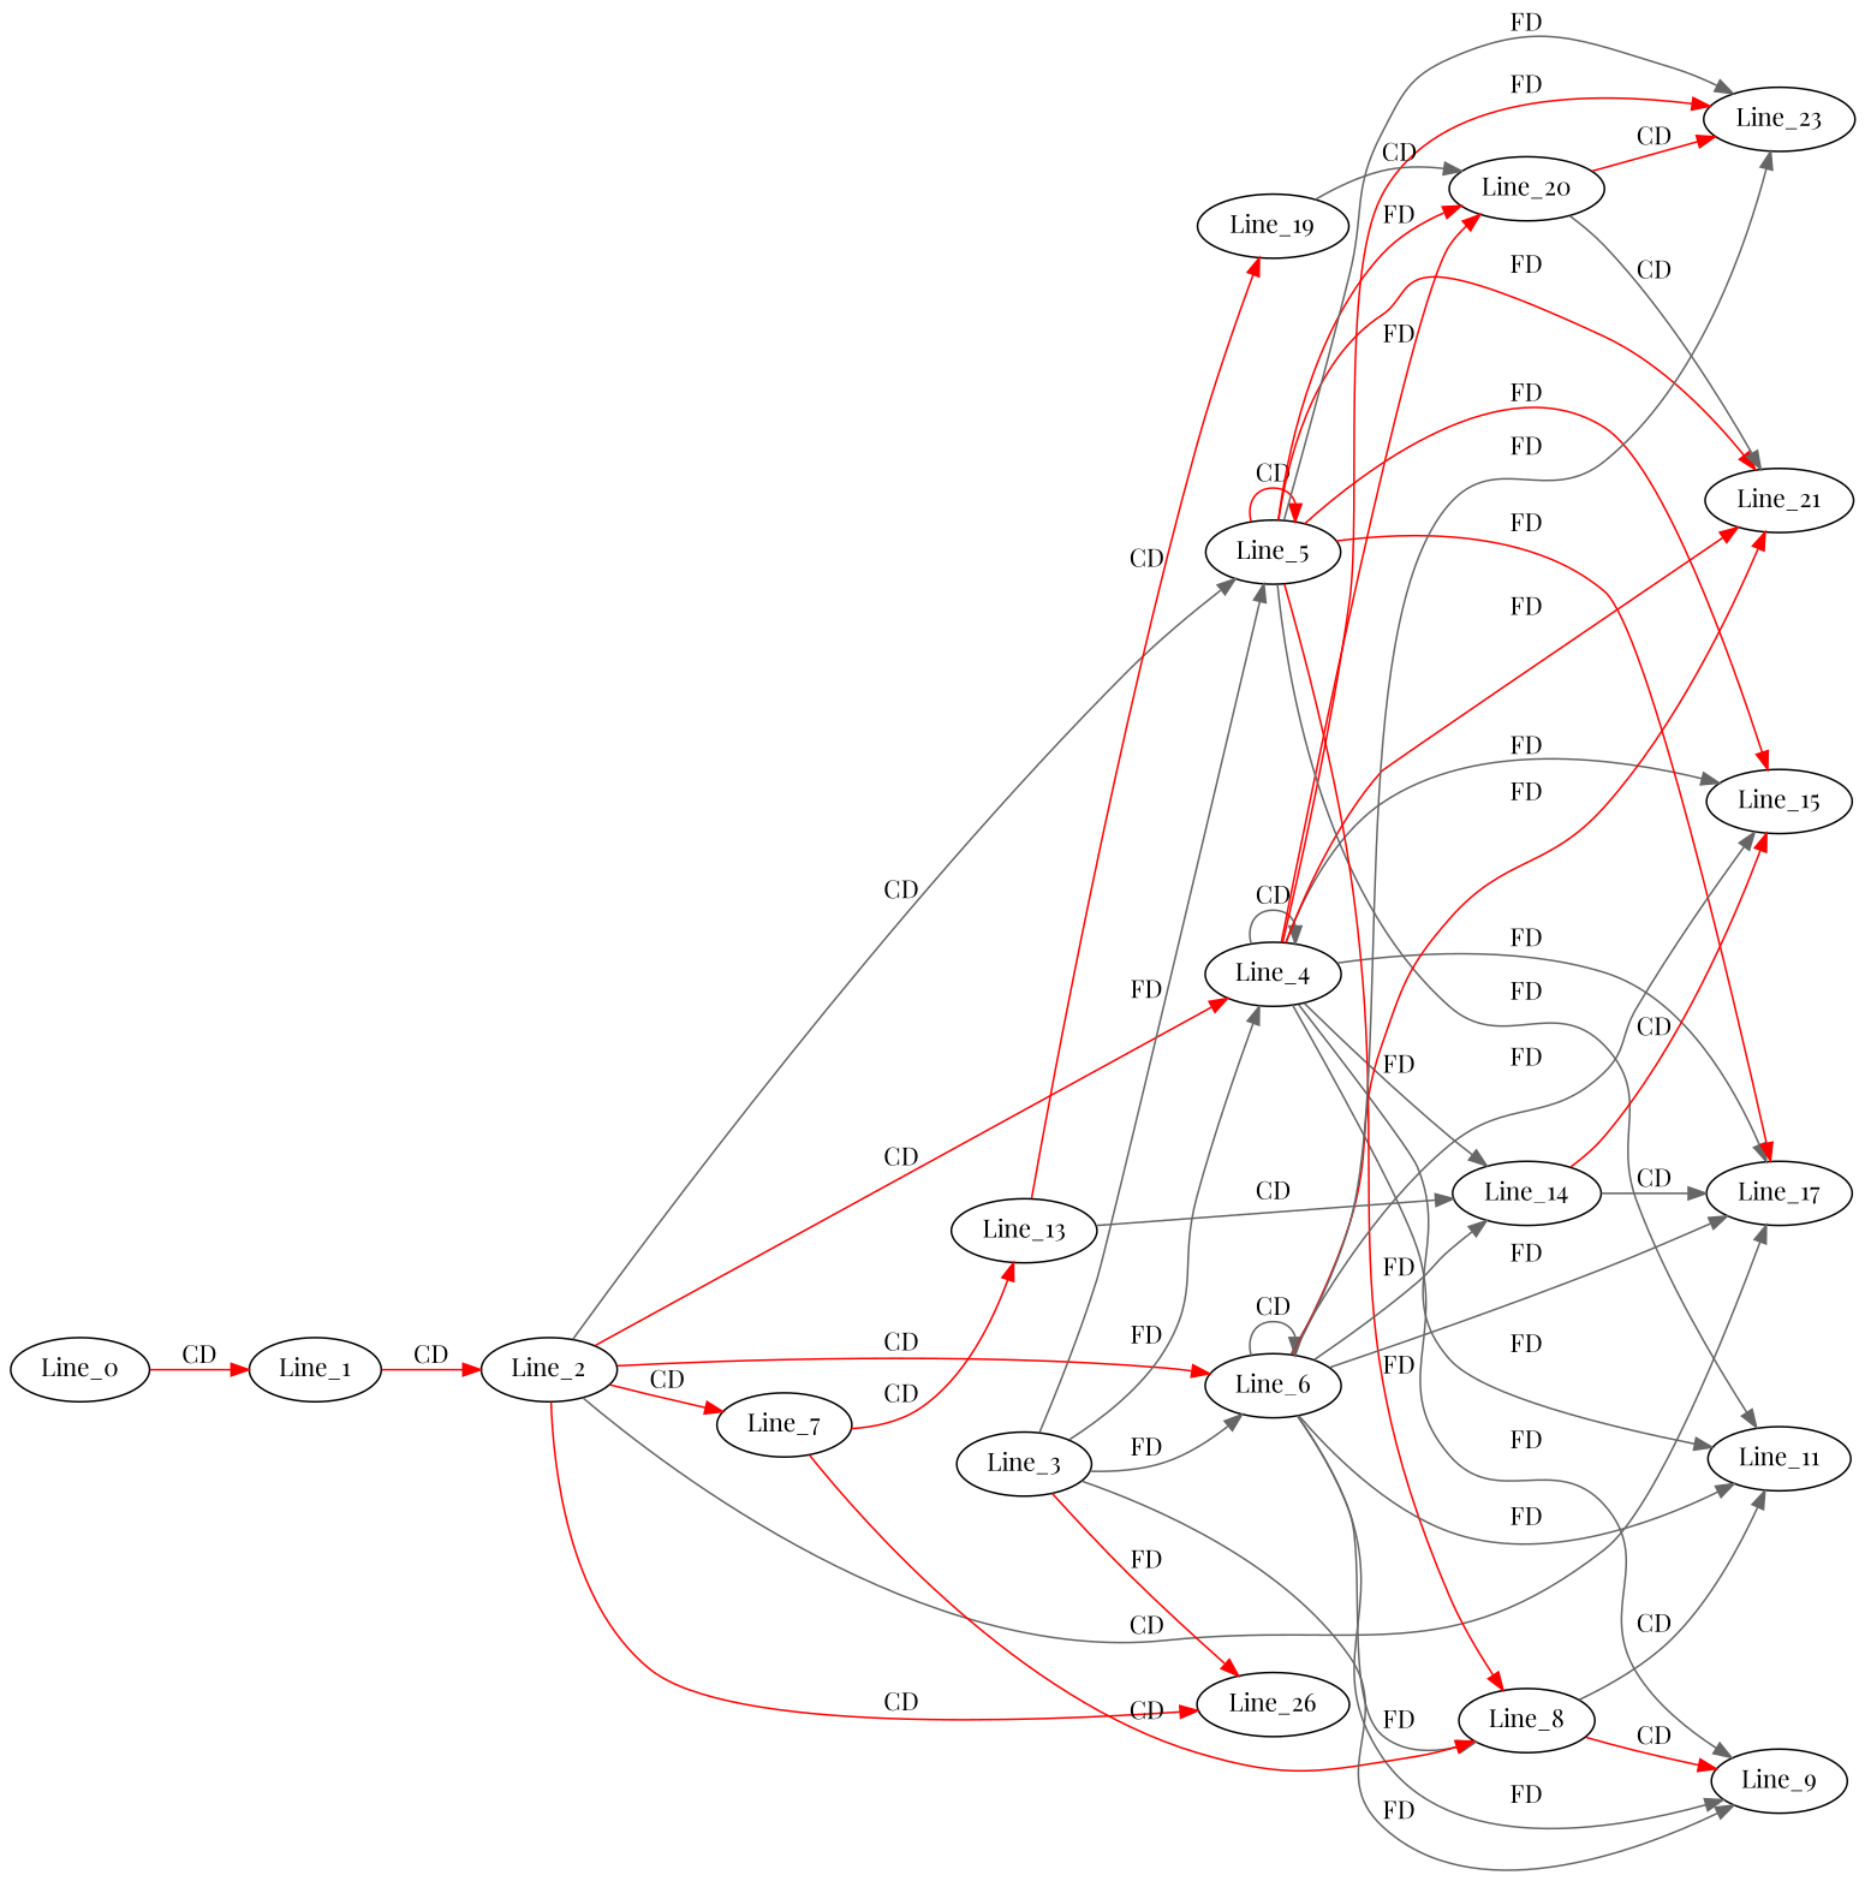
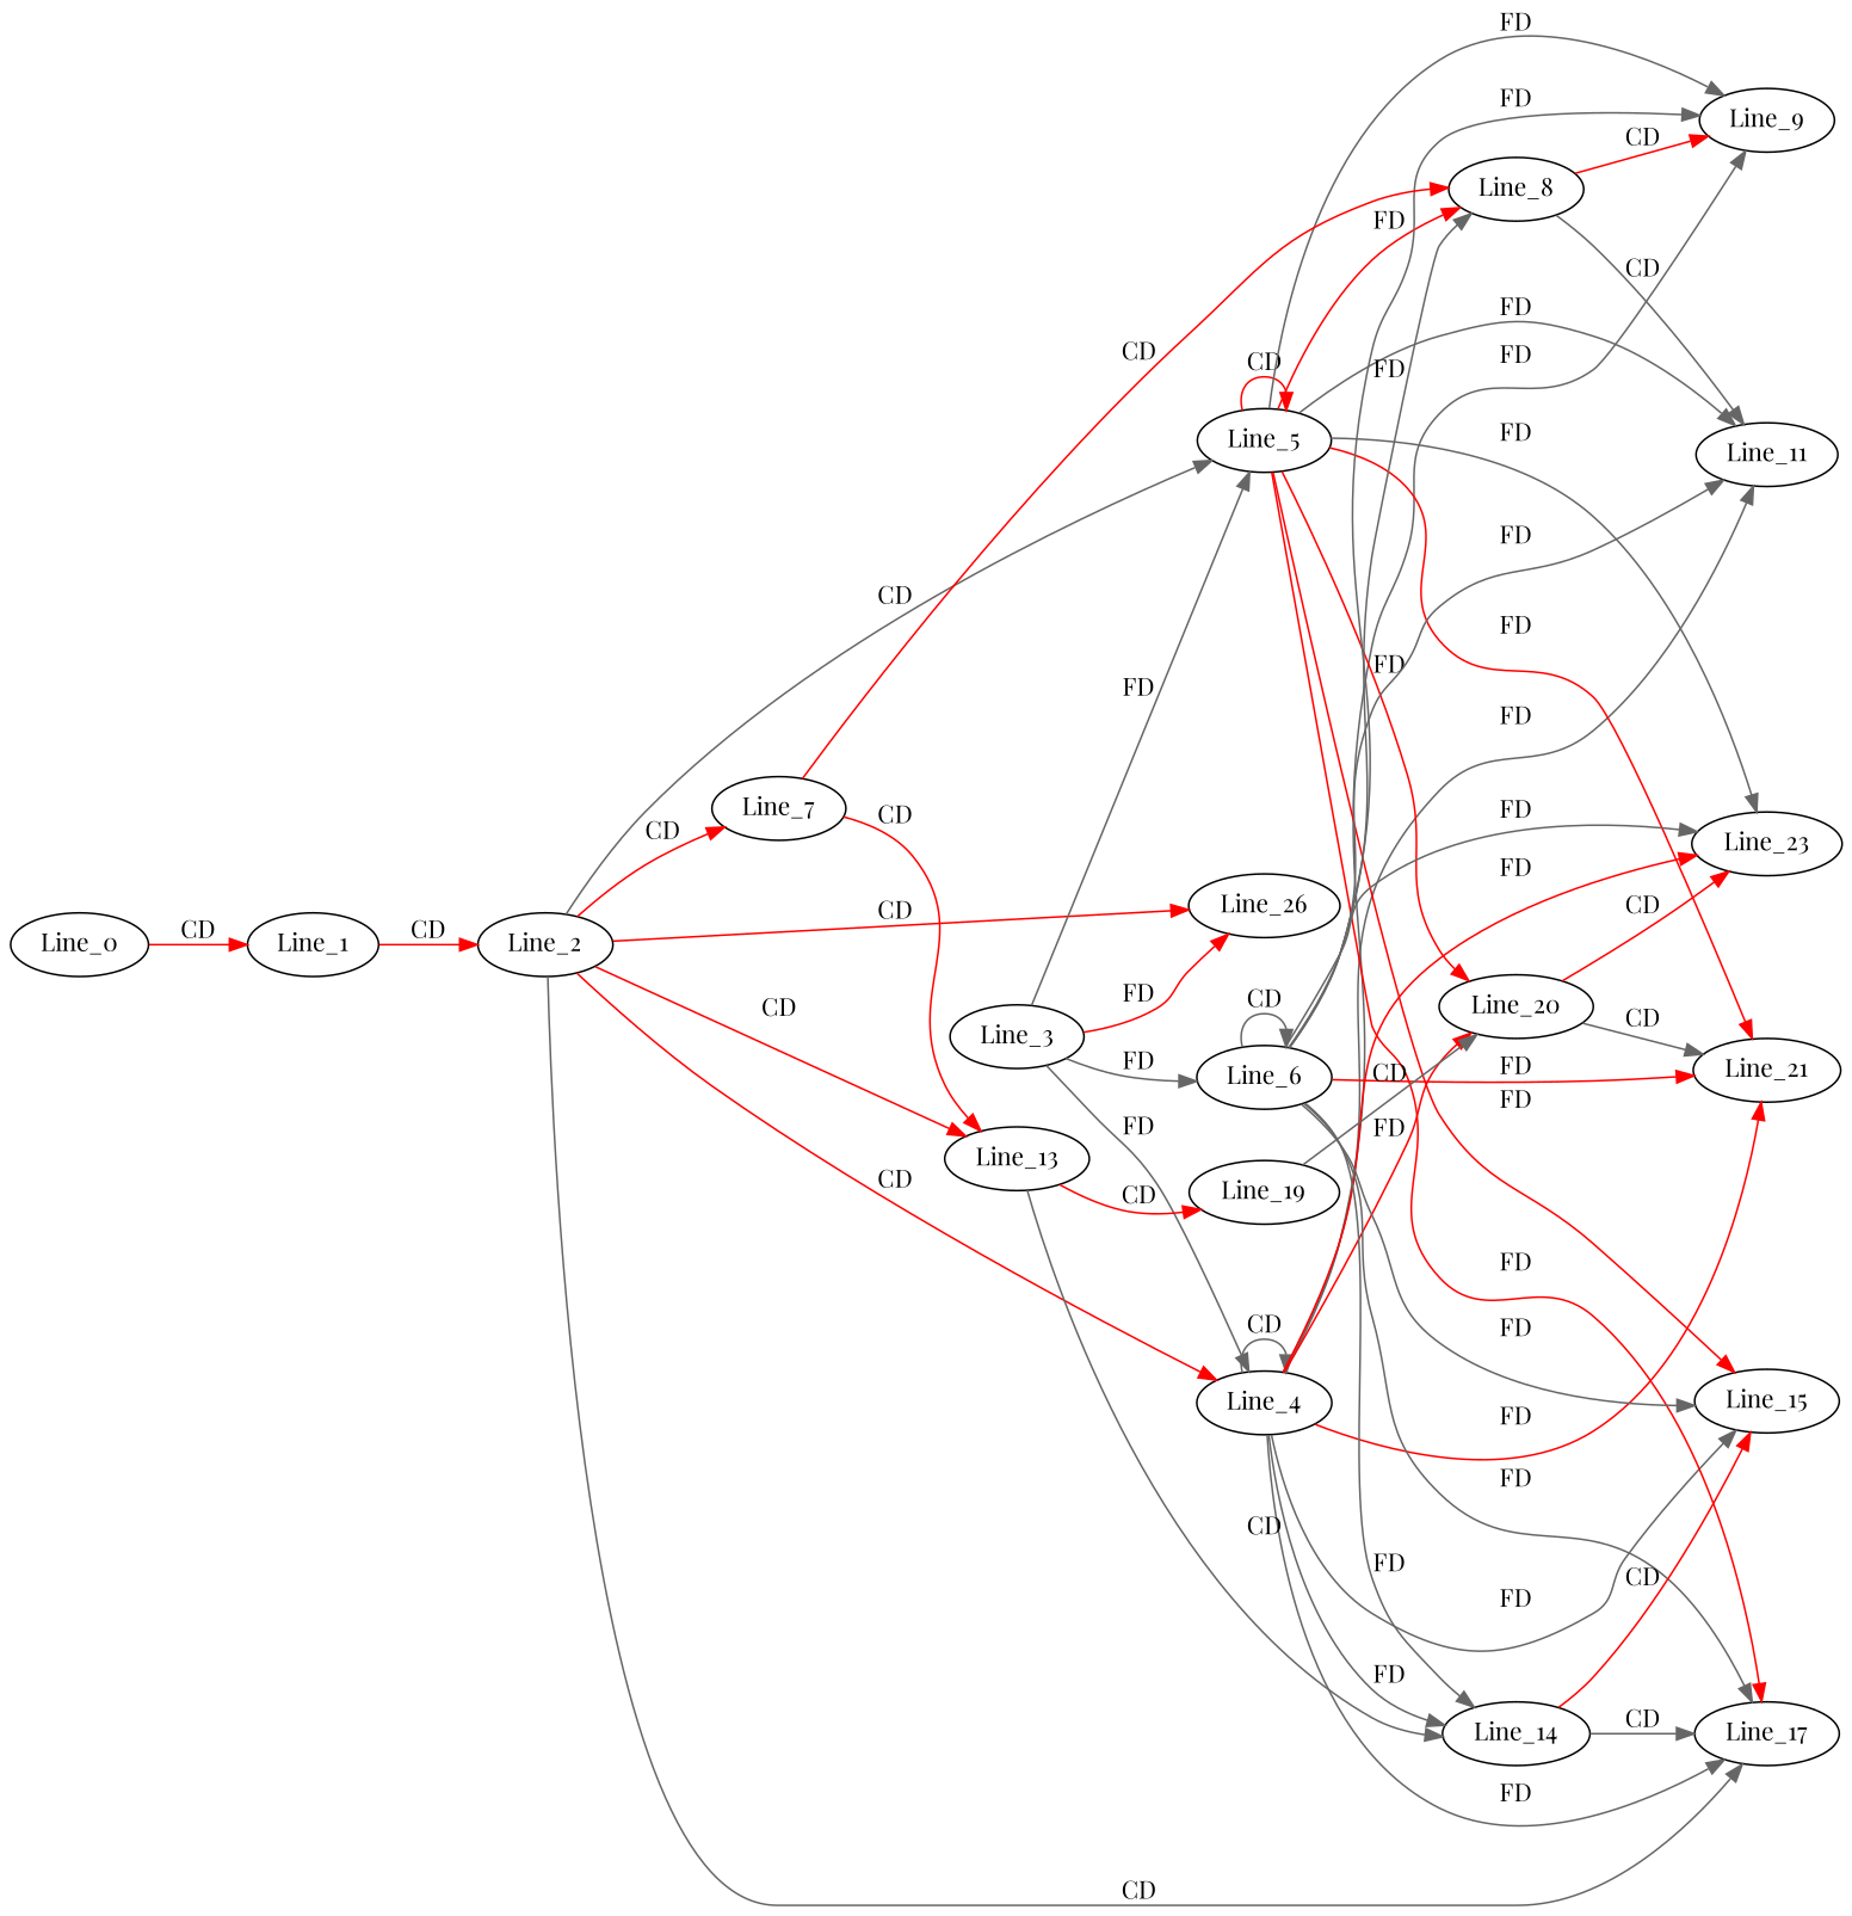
  digraph {
    fontname="Playfair Display"
    rankdir=LR
    node [fontname="Playfair Display"]
    edge [color=gray40 fontname="Playfair Display"]
    Line_0
    Line_1
    Line_2
    Line_4
    Line_5
    Line_6
    Line_7
    Line_26
    Line_17
    Line_3
    Line_9
    Line_11
    Line_14
    Line_15
    Line_20
    Line_21
    Line_23
    Line_8
    Line_13
    Line_19
    Line_0 -> Line_1 [color=red label=CD]
    Line_1 -> Line_2 [color=red label=CD]
    Line_2 -> Line_4 [color=red label=CD]
    Line_2 -> Line_5 [label=CD]
-   Line_2 -> Line_6 [color=red label=CD]
+   Line_2 -> Line_13 [color=red label=CD]
    Line_2 -> Line_7 [color=red label=CD]
    Line_2 -> Line_26 [color=red label=CD]
    Line_2 -> Line_17 [label=CD]
    Line_4 -> Line_4 [label=CD]
    Line_4 -> Line_17 [label=FD]
    Line_4 -> Line_9 [label=FD]
    Line_4 -> Line_11 [label=FD]
    Line_4 -> Line_14 [label=FD]
    Line_4 -> Line_15 [label=FD]
    Line_4 -> Line_20 [color=red label=FD]
    Line_4 -> Line_21 [color=red label=FD]
    Line_4 -> Line_23 [color=red label=FD]
    Line_5 -> Line_5 [color=red label=CD]
    Line_5 -> Line_17 [color=red label=FD]
-   Line_3 -> Line_9 [label=FD]
+   Line_5 -> Line_9 [label=FD]
    Line_5 -> Line_11 [label=FD]
    Line_5 -> Line_15 [color=red label=FD]
    Line_5 -> Line_20 [color=red label=FD]
    Line_5 -> Line_21 [color=red label=FD]
    Line_5 -> Line_23 [label=FD]
    Line_5 -> Line_8 [color=red label=FD]
    Line_6 -> Line_6 [label=CD]
    Line_6 -> Line_17 [label=FD]
    Line_6 -> Line_9 [label=FD]
    Line_6 -> Line_11 [label=FD]
    Line_6 -> Line_14 [label=FD]
    Line_6 -> Line_15 [label=FD]
    Line_6 -> Line_21 [color=red label=FD]
    Line_6 -> Line_23 [label=FD]
    Line_6 -> Line_8 [label=FD]
    Line_7 -> Line_8 [color=red label=CD]
    Line_7 -> Line_13 [color=red label=CD]
    Line_3 -> Line_4 [label=FD]
    Line_3 -> Line_5 [label=FD]
    Line_3 -> Line_6 [label=FD]
    Line_3 -> Line_26 [color=red label=FD]
    Line_14 -> Line_17 [label=CD]
    Line_14 -> Line_15 [color=red label=CD]
    Line_20 -> Line_21 [label=CD]
    Line_20 -> Line_23 [color=red label=CD]
    Line_8 -> Line_9 [color=red label=CD]
    Line_8 -> Line_11 [label=CD]
    Line_13 -> Line_14 [label=CD]
    Line_13 -> Line_19 [color=red label=CD]
    Line_19 -> Line_20 [label=CD]
  }
